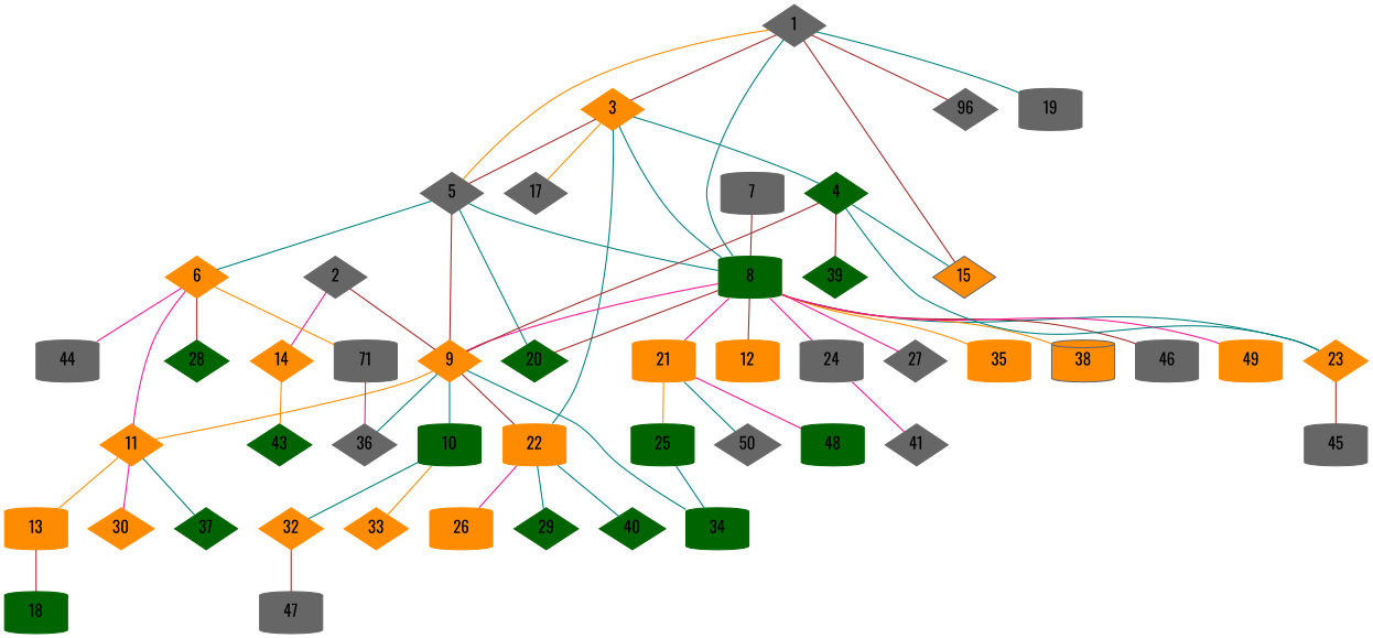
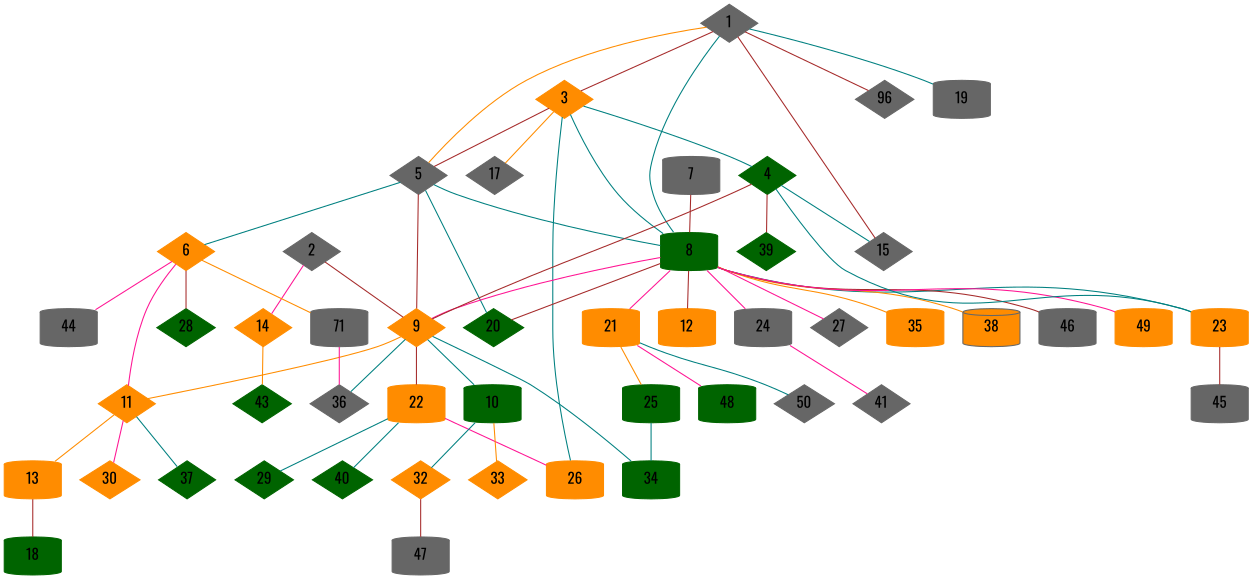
  graph {
    fontname=Oswald
    node [color=gray40 fontname=Oswald shape=diamond style=filled]
    edge [color=teal fontname=Oswald]
    3 [color=darkorange]
    1
    5
    8 [color=darkgreen shape=cylinder]
-   15 [fillcolor=darkorange]
+   15
    n6 [label=96]
    19 [shape=cylinder]
    9 [color=darkorange]
    2
    14 [color=darkorange]
    4 [color=darkgreen]
    17
    22 [color=darkorange shape=cylinder]
    6 [color=darkorange]
    20 [color=darkgreen]
-   23 [color=darkorange]
+   23 [color=darkorange shape=cylinder]
    12 [color=darkorange shape=cylinder]
    21 [color=darkorange shape=cylinder]
    24 [shape=cylinder]
    27
    35 [color=darkorange shape=cylinder]
    38 [fillcolor=darkorange shape=cylinder]
    46 [shape=cylinder]
    49 [color=darkorange shape=cylinder]
    11 [color=darkorange]
    10 [color=darkgreen shape=cylinder]
    34 [color=darkgreen shape=cylinder]
    36
    43 [color=darkgreen]
    39 [color=darkgreen]
    26 [color=darkorange shape=cylinder]
    29 [color=darkgreen]
    40 [color=darkgreen]
    45 [shape=cylinder]
    28 [color=darkgreen]
    n36 [label=71 shape=cylinder]
    44 [shape=cylinder]
    13 [color=darkorange shape=cylinder]
    30 [color=darkorange]
    37 [color=darkgreen]
    7 [shape=cylinder]
    25 [color=darkgreen shape=cylinder]
    48 [color=darkgreen shape=cylinder]
    50
    41
    32 [color=darkorange]
    33 [color=darkorange]
    47 [shape=cylinder]
    18 [color=darkgreen shape=cylinder]
    3 -- 5 [color=brown]
    3 -- 8
    3 -- 4
    3 -- 17 [color=darkorange]
-   3 -- 22
+   3 -- 26
    1 -- 3 [color=brown]
    1 -- 5 [color=darkorange]
    1 -- 8
    1 -- 15 [color=brown]
    1 -- n6 [color=brown]
    1 -- 19
    5 -- 8
    5 -- 9 [color=brown]
    5 -- 6
    5 -- 20
    8 -- 9 [color=deeppink]
    8 -- 20 [color=brown]
    8 -- 23
    8 -- 12 [color=brown]
    8 -- 21 [color=deeppink]
    8 -- 24 [color=deeppink]
    8 -- 27 [color=deeppink]
    8 -- 35 [color=darkorange]
    8 -- 38 [color=darkorange]
    8 -- 46 [color=brown]
    8 -- 49 [color=deeppink]
    9 -- 22 [color=brown]
    9 -- 11 [color=darkorange]
    9 -- 10
    9 -- 34
    9 -- 36
    2 -- 9 [color=brown]
    2 -- 14 [color=deeppink]
    14 -- 43 [color=darkorange]
    4 -- 15
    4 -- 9 [color=brown]
    4 -- 23
    4 -- 39 [color=brown]
    22 -- 26 [color=deeppink]
    22 -- 29
    22 -- 40
    6 -- 11 [color=deeppink]
    6 -- 28 [color=brown]
    6 -- n36 [color=darkorange]
    6 -- 44 [color=deeppink]
    23 -- 45 [color=brown]
    21 -- 25 [color=darkorange]
    21 -- 48 [color=deeppink]
    21 -- 50
    24 -- 41 [color=deeppink]
    11 -- 13 [color=darkorange]
    11 -- 30 [color=deeppink]
    11 -- 37
    10 -- 32
    10 -- 33 [color=darkorange]
    n36 -- 36 [color=deeppink]
    13 -- 18 [color=brown]
    7 -- 8 [color=brown]
    25 -- 34
    32 -- 47 [color=brown]
  }
